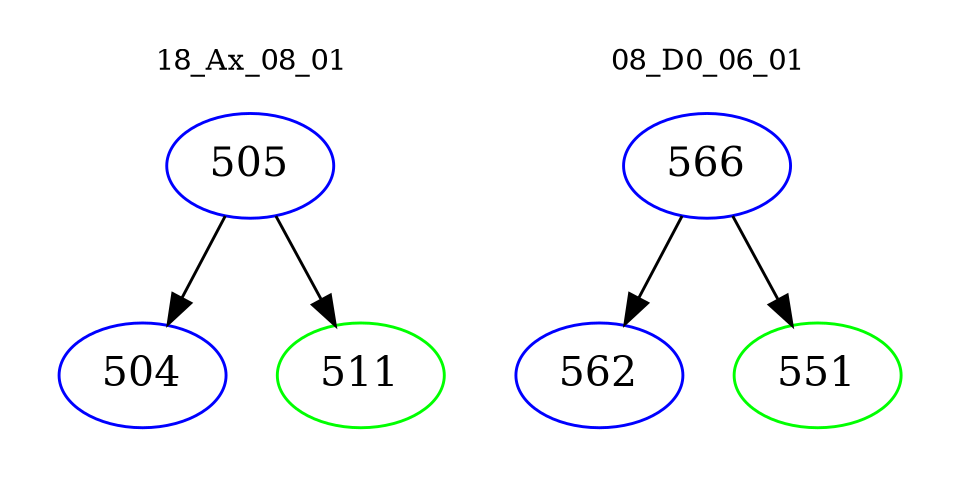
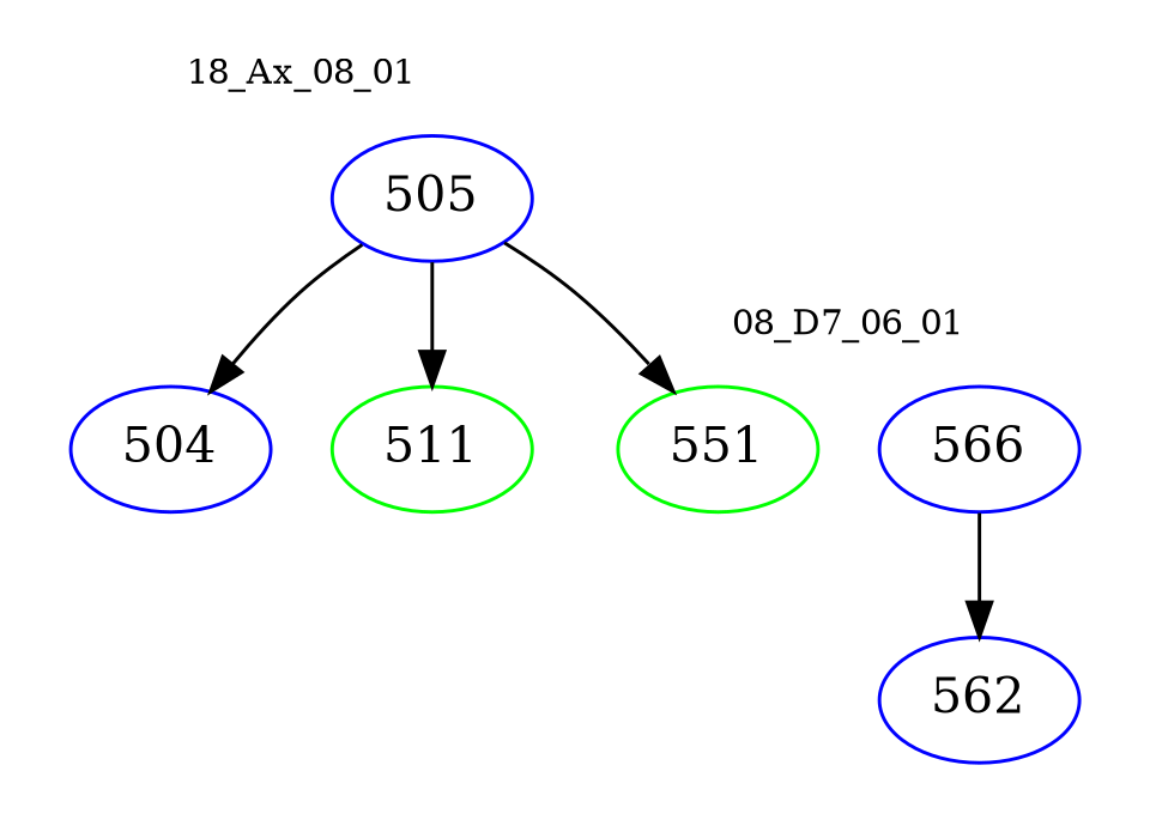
  digraph {
    node [color=blue]
    edge [color=black]
    n1 [label=505]
    n2 [label=504]
    n3 [color=green label=511]
    n4 [label=566]
    n5 [label=562]
    n6 [color=green label=551]
    subgraph cluster_1 {
      color=white
      fontsize=10
      label="18_Ax_08_01"
      n1
      n2
      n3
    }
    subgraph cluster_2 {
      color=white
      fontsize=10
-     label="08_D0_06_01"
+     label="08_D7_06_01"
      n4
      n5
      n6
    }
    n1 -> n2
    n1 -> n3
    n4 -> n5
-   n4 -> n6
+   n1 -> n6
  }
